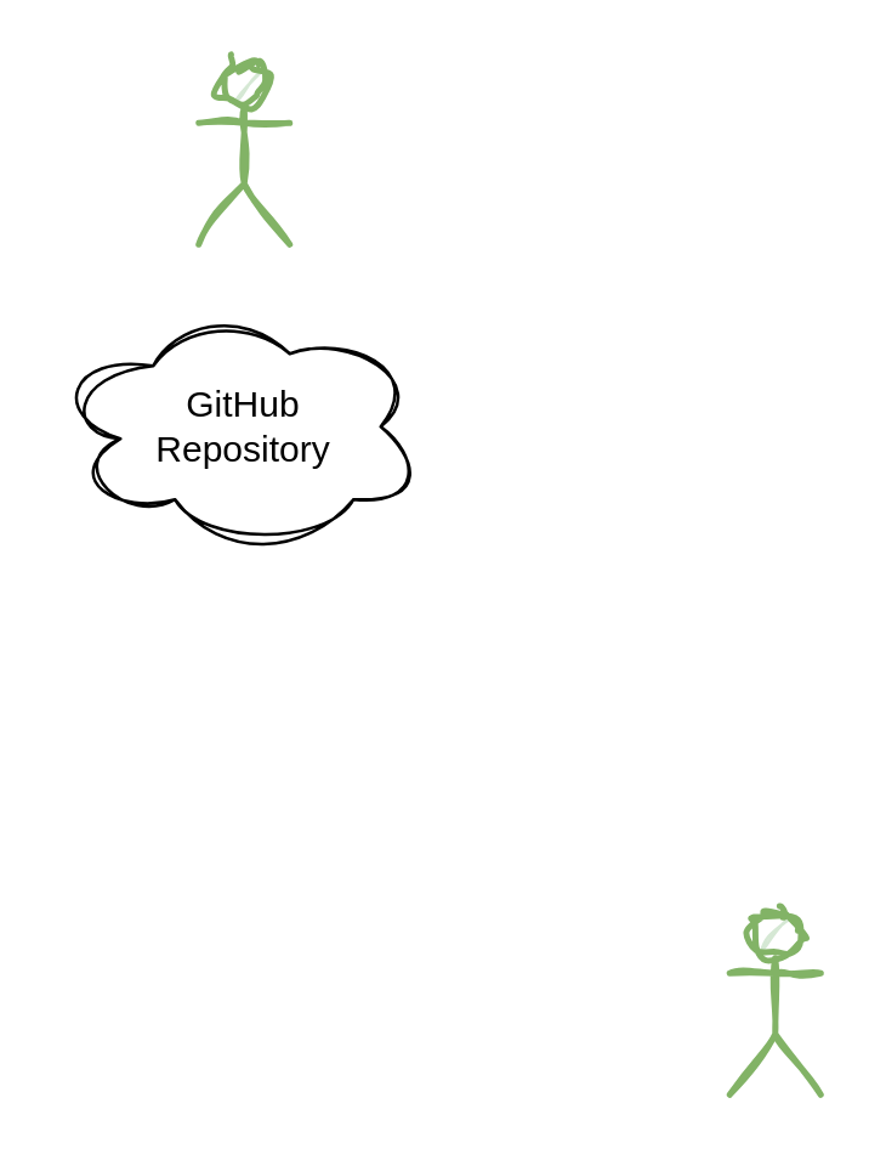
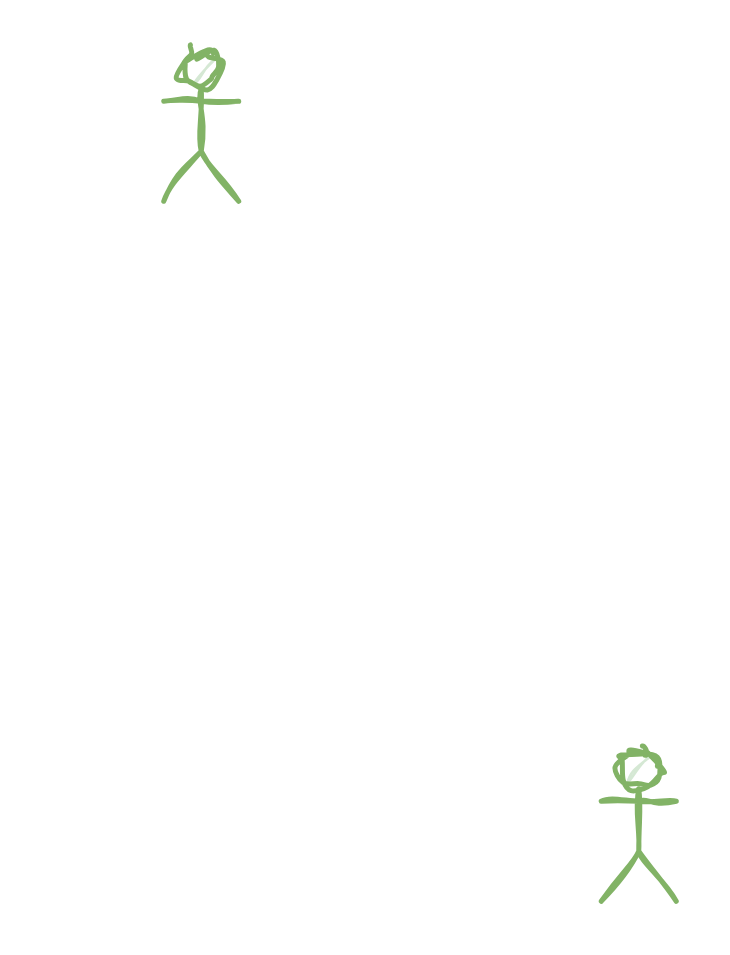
  <mxCell id="0" />
  <mxCell id="1" parent="0" />
- <mxCell id="2" value="&lt;div&gt;GitHub&lt;/div&gt;&lt;div&gt;Repository&lt;br&gt;&lt;/div&gt;" style="ellipse;shape=cloud;whiteSpace=wrap;html=1;sketch=1;curveFitting=1;jiggle=2;" vertex="1" parent="1"><mxGeometry x="20" y="100" width="120" height="80" as="geometry" /></mxCell>
  <mxCell id="3" value="" style="shape=umlActor;verticalLabelPosition=bottom;verticalAlign=top;html=1;outlineConnect=0;strokeWidth=2;sketch=1;curveFitting=1;jiggle=2;fillColor=#d5e8d4;strokeColor=#82b366;" vertex="1" parent="1"><mxGeometry x="240" y="300" width="30" height="60" as="geometry" /></mxCell>
  <mxCell id="4" value="" style="shape=umlActor;verticalLabelPosition=bottom;verticalAlign=top;html=1;outlineConnect=0;strokeWidth=2;sketch=1;curveFitting=1;jiggle=2;fillColor=#d5e8d4;strokeColor=#82b366;" vertex="1" parent="1"><mxGeometry x="65" y="20" width="30" height="60" as="geometry" /></mxCell>
